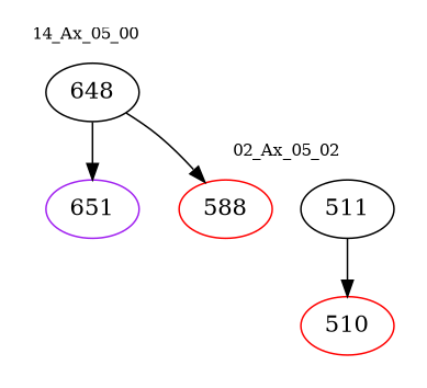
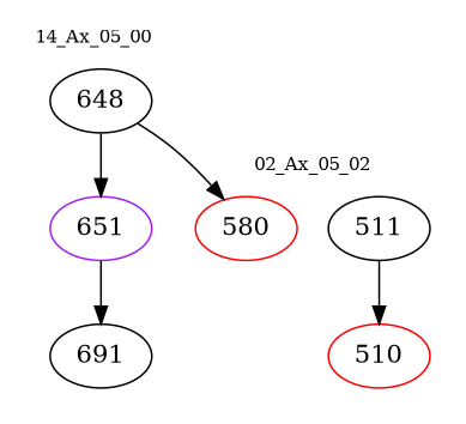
  digraph {
    fontname="DejaVu Serif"
    node [color=black fontname="DejaVu Serif"]
    edge [color=black fontname="DejaVu Serif"]
    n1 [label=648]
    n2 [color=purple label=651]
+   n3 [label=691]
    n4 [label=511]
    n5 [color=red label=510]
-   n6 [color=red label=588]
+   n6 [color=red label=580]
    subgraph cluster_1 {
      color=white
      fontsize=10
      label="14_Ax_05_00"
      n1
      n2
+     n3
    }
    subgraph cluster_2 {
      color=white
      fontsize=10
      label="02_Ax_05_02"
      n4
      n5
      n6
    }
    n1 -> n2
    n1 -> n6
+   n2 -> n3
    n4 -> n5
  }
